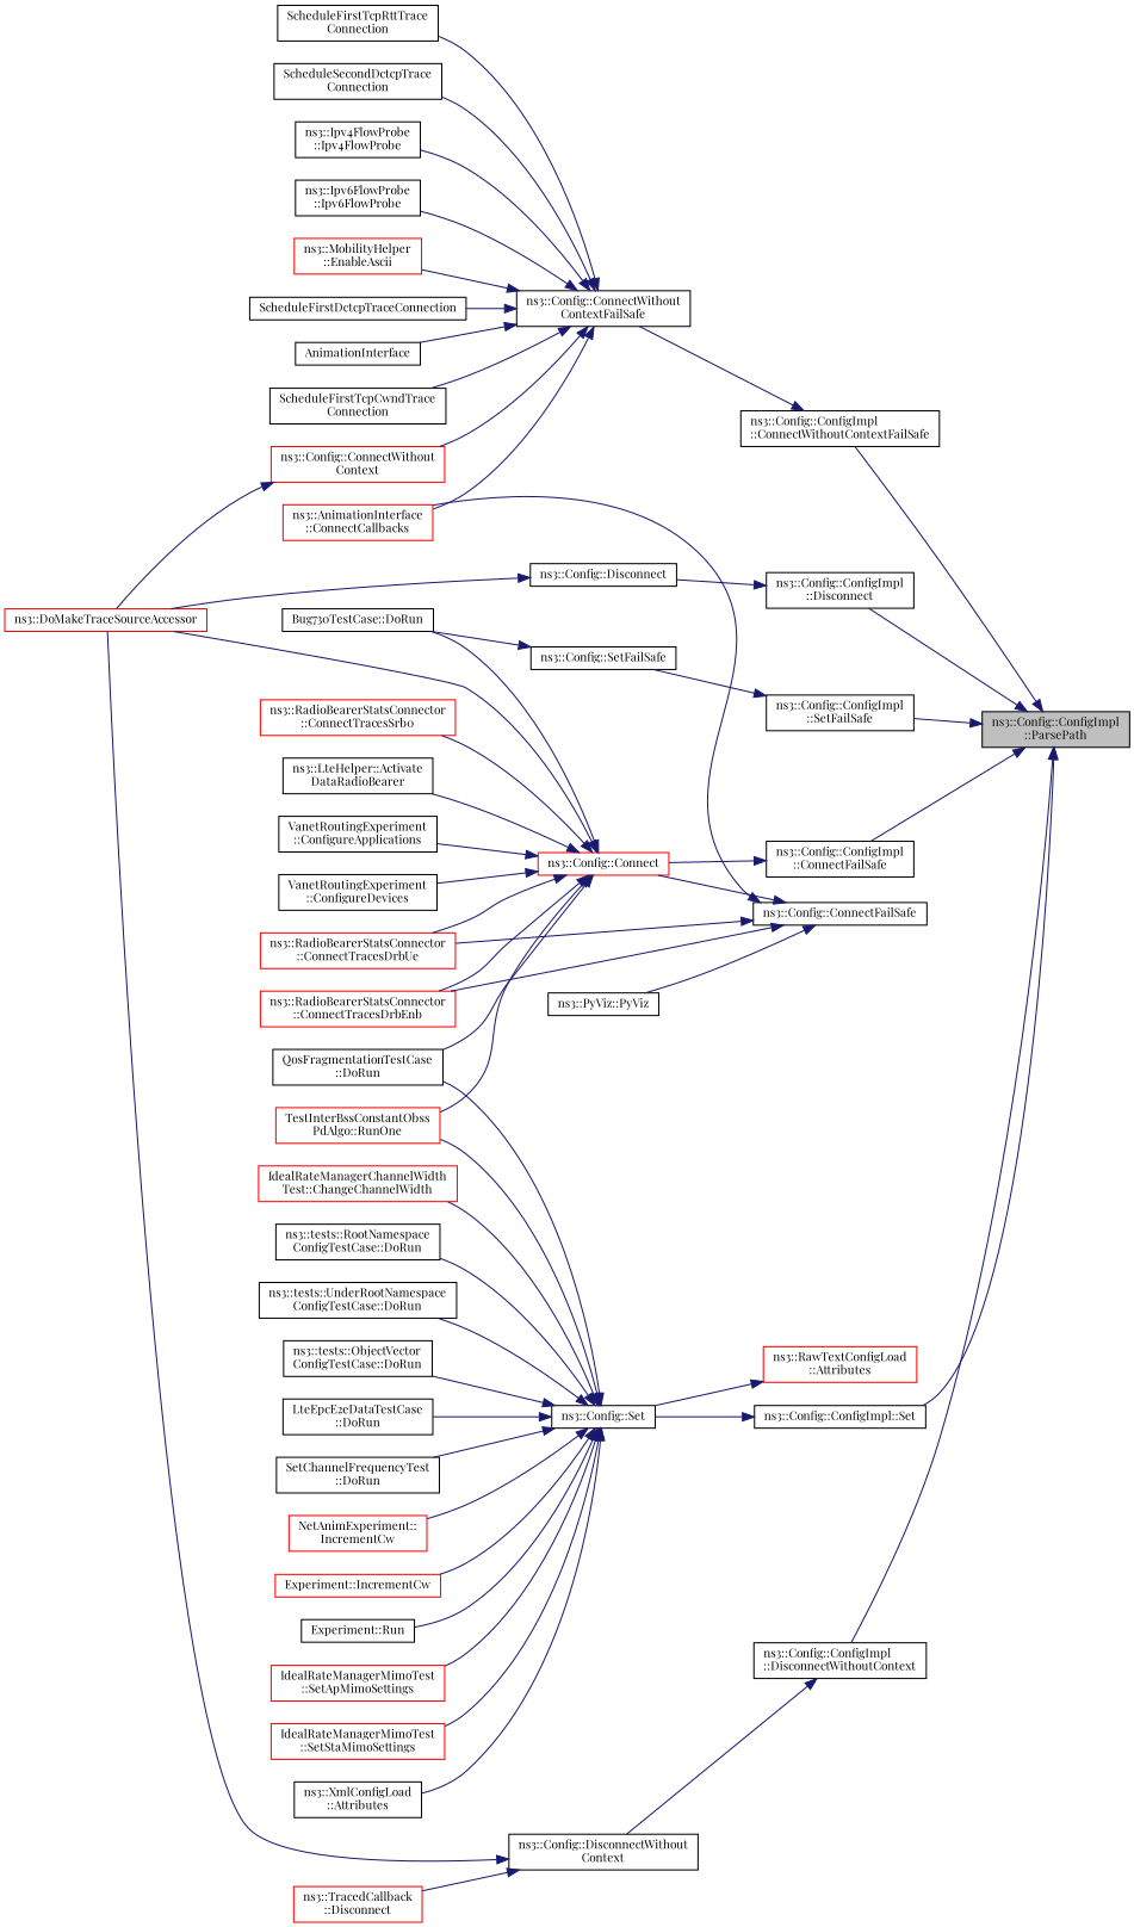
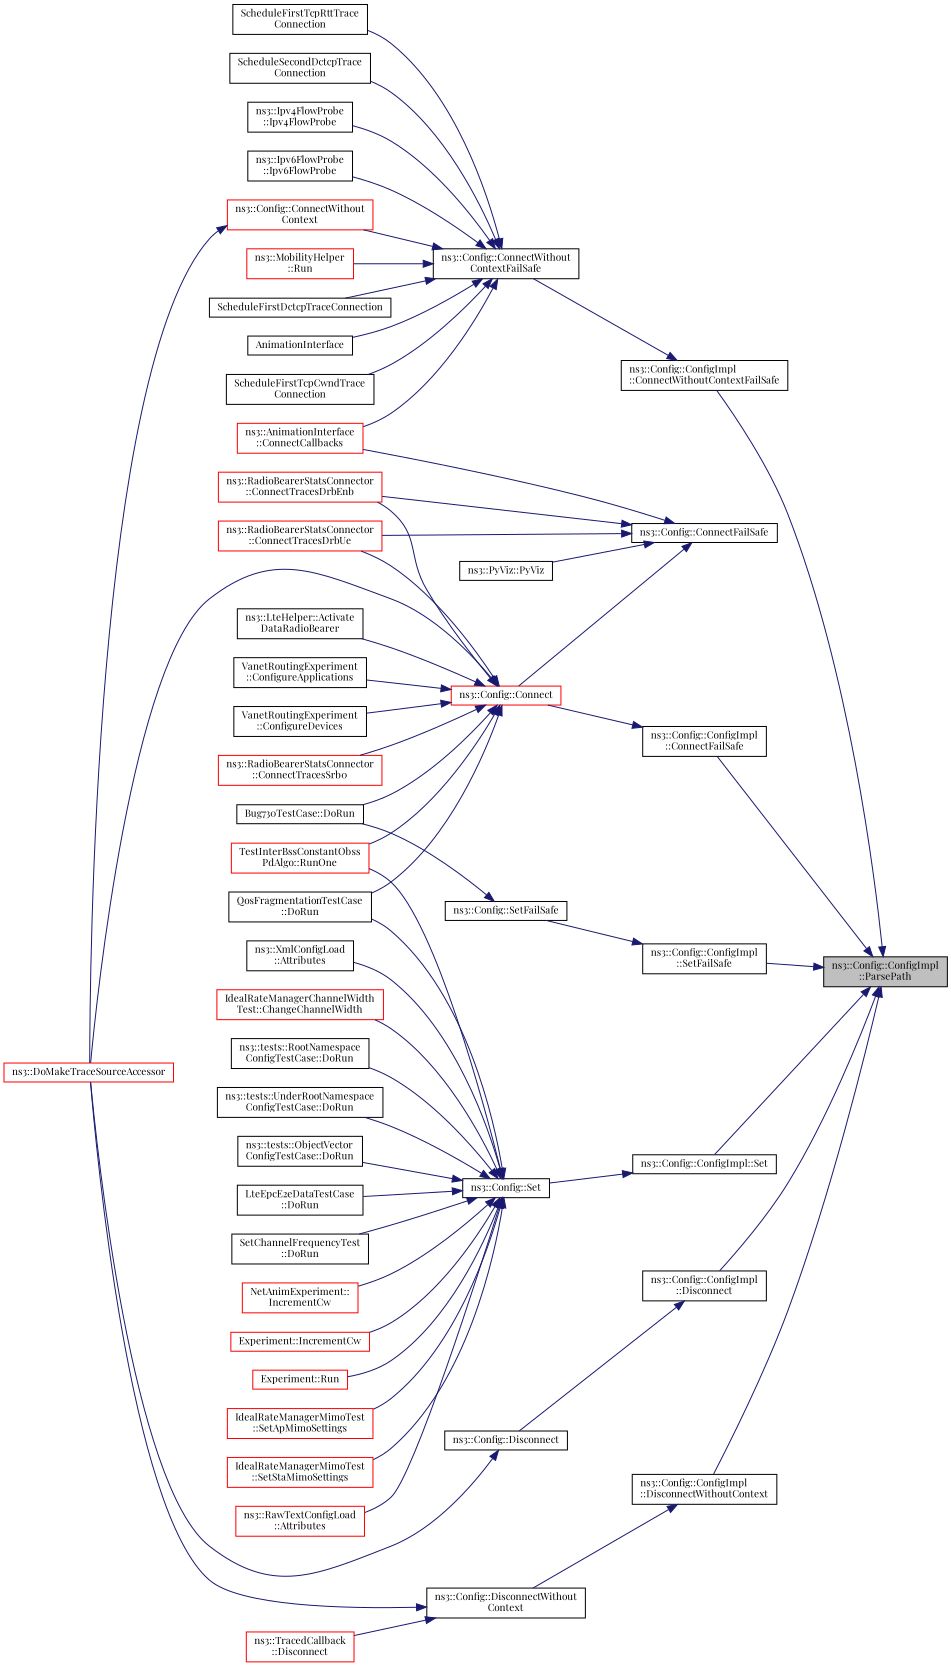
  digraph {
    fontname="Playfair Display"
    rankdir=RL
    node [color=black fillcolor=white fontname="Playfair Display" fontsize=10 shape=record style=filled]
    edge [color=midnightblue dir=back fontname="Playfair Display" fontsize=10 labelfontname=Helvetica labelfontsize=10 style=solid]
    n1 [fillcolor=grey75 fontcolor=black height=0.2 label="ns3::Config::ConfigImpl\l::ParsePath" width=0.4]
    n2 [height=0.2 label="ns3::Config::ConfigImpl\l::ConnectFailSafe" width=0.4]
    n3 [height=0.2 label="ns3::Config::ConfigImpl\l::ConnectWithoutContextFailSafe" width=0.4]
    n4 [height=0.2 label="ns3::Config::ConfigImpl\l::Disconnect" width=0.4]
    n5 [height=0.2 label="ns3::Config::ConfigImpl\l::DisconnectWithoutContext" width=0.4]
    n6 [height=0.2 label="ns3::Config::ConfigImpl::Set" width=0.4]
    n7 [height=0.2 label="ns3::Config::ConfigImpl\l::SetFailSafe" width=0.4]
    n8 [color=red height=0.2 label="ns3::Config::Connect" width=0.4]
    n9 [height=0.2 label="ns3::Config::ConnectWithout\lContextFailSafe" width=0.4]
    n10 [height=0.2 label="ns3::Config::Disconnect" width=0.4]
    n11 [height=0.2 label="ns3::Config::DisconnectWithout\lContext" width=0.4]
    n12 [height=0.2 label="ns3::Config::Set" width=0.4]
    n13 [height=0.2 label="ns3::Config::SetFailSafe" width=0.4]
    n14 [height=0.2 label="ns3::Config::ConnectFailSafe" width=0.4]
    n15 [height=0.2 label="ns3::PyViz::PyViz" width=0.4]
    n16 [color=red height=0.2 label="ns3::RadioBearerStatsConnector\l::ConnectTracesDrbEnb" width=0.4]
    n17 [color=red height=0.2 label="ns3::RadioBearerStatsConnector\l::ConnectTracesDrbUe" width=0.4]
    n18 [color=red height=0.2 label="ns3::AnimationInterface\l::ConnectCallbacks" width=0.4]
    n19 [height=0.2 label="ns3::LteHelper::Activate\lDataRadioBearer" width=0.4]
    n20 [height=0.2 label="VanetRoutingExperiment\l::ConfigureApplications" width=0.4]
    n21 [height=0.2 label="VanetRoutingExperiment\l::ConfigureDevices" width=0.4]
    n22 [color=red height=0.2 label="ns3::RadioBearerStatsConnector\l::ConnectTracesSrb0" width=0.4]
    n23 [color=red height=0.2 label="ns3::DoMakeTraceSourceAccessor" width=0.4]
    n24 [height=0.2 label="Bug730TestCase::DoRun" width=0.4]
    n25 [height=0.2 label="QosFragmentationTestCase\l::DoRun" width=0.4]
    n26 [color=red height=0.2 label="TestInterBssConstantObss\lPdAlgo::RunOne" width=0.4]
    n27 [height=0.2 label="ns3::Ipv4FlowProbe\l::Ipv4FlowProbe" width=0.4]
    n28 [height=0.2 label="ns3::Ipv6FlowProbe\l::Ipv6FlowProbe" width=0.4]
    n29 [color=red height=0.2 label="ns3::Config::ConnectWithout\lContext" width=0.4]
-   n30 [color=red height=0.2 label="ns3::MobilityHelper\l::EnableAscii" width=0.4]
+   n30 [color=red height=0.2 label="ns3::MobilityHelper\l::Run" width=0.4]
    n31 [height=0.2 label=ScheduleFirstDctcpTraceConnection width=0.4]
    n32 [height=0.2 label=AnimationInterface width=0.4]
    n33 [height=0.2 label="ScheduleFirstTcpCwndTrace\lConnection" width=0.4]
    n34 [height=0.2 label="ScheduleFirstTcpRttTrace\lConnection" width=0.4]
    n35 [height=0.2 label="ScheduleSecondDctcpTrace\lConnection" width=0.4]
    n36 [color=red height=0.2 label="ns3::TracedCallback\l::Disconnect" width=0.4]
    n37 [color=red height=0.2 label="ns3::RawTextConfigLoad\l::Attributes" width=0.4]
    n38 [height=0.2 label="ns3::XmlConfigLoad\l::Attributes" width=0.4]
    n39 [color=red height=0.2 label="IdealRateManagerChannelWidth\lTest::ChangeChannelWidth" width=0.4]
    n40 [height=0.2 label="ns3::tests::RootNamespace\lConfigTestCase::DoRun" width=0.4]
    n41 [height=0.2 label="ns3::tests::UnderRootNamespace\lConfigTestCase::DoRun" width=0.4]
    n42 [height=0.2 label="ns3::tests::ObjectVector\lConfigTestCase::DoRun" width=0.4]
    n43 [height=0.2 label="LteEpcE2eDataTestCase\l::DoRun" width=0.4]
    n44 [height=0.2 label="SetChannelFrequencyTest\l::DoRun" width=0.4]
    n45 [color=red height=0.2 label="NetAnimExperiment::\lIncrementCw" width=0.4]
    n46 [color=red height=0.2 label="Experiment::IncrementCw" width=0.4]
-   n47 [height=0.2 label="Experiment::Run" width=0.4]
+   n47 [color=red height=0.2 label="Experiment::Run" width=0.4]
    n48 [color=red height=0.2 label="IdealRateManagerMimoTest\l::SetApMimoSettings" width=0.4]
    n49 [color=red height=0.2 label="IdealRateManagerMimoTest\l::SetStaMimoSettings" width=0.4]
    n1 -> n2
    n1 -> n3
    n1 -> n4
    n1 -> n5
    n1 -> n6
    n1 -> n7
    n2 -> n8
    n3 -> n9
    n4 -> n10
    n5 -> n11
    n6 -> n12
    n7 -> n13
    n8 -> n16
    n8 -> n17
    n8 -> n19
    n8 -> n20
    n8 -> n21
    n8 -> n22
    n8 -> n23
    n8 -> n24
    n8 -> n25
    n8 -> n26
    n9 -> n18
    n9 -> n27
    n9 -> n28
    n9 -> n29
    n9 -> n30
    n9 -> n31
    n9 -> n32
    n9 -> n33
    n9 -> n34
    n9 -> n35
    n10 -> n23
    n11 -> n23
    n11 -> n36
    n12 -> n25
    n12 -> n26
-   n37 -> n12
+   n12 -> n37
    n12 -> n38
    n12 -> n39
    n12 -> n40
    n12 -> n41
    n12 -> n42
    n12 -> n43
    n12 -> n44
    n12 -> n45
    n12 -> n46
    n12 -> n47
    n12 -> n48
    n12 -> n49
    n13 -> n24
    n14 -> n8
    n14 -> n15
    n14 -> n16
    n14 -> n17
    n14 -> n18
    n29 -> n23
  }
